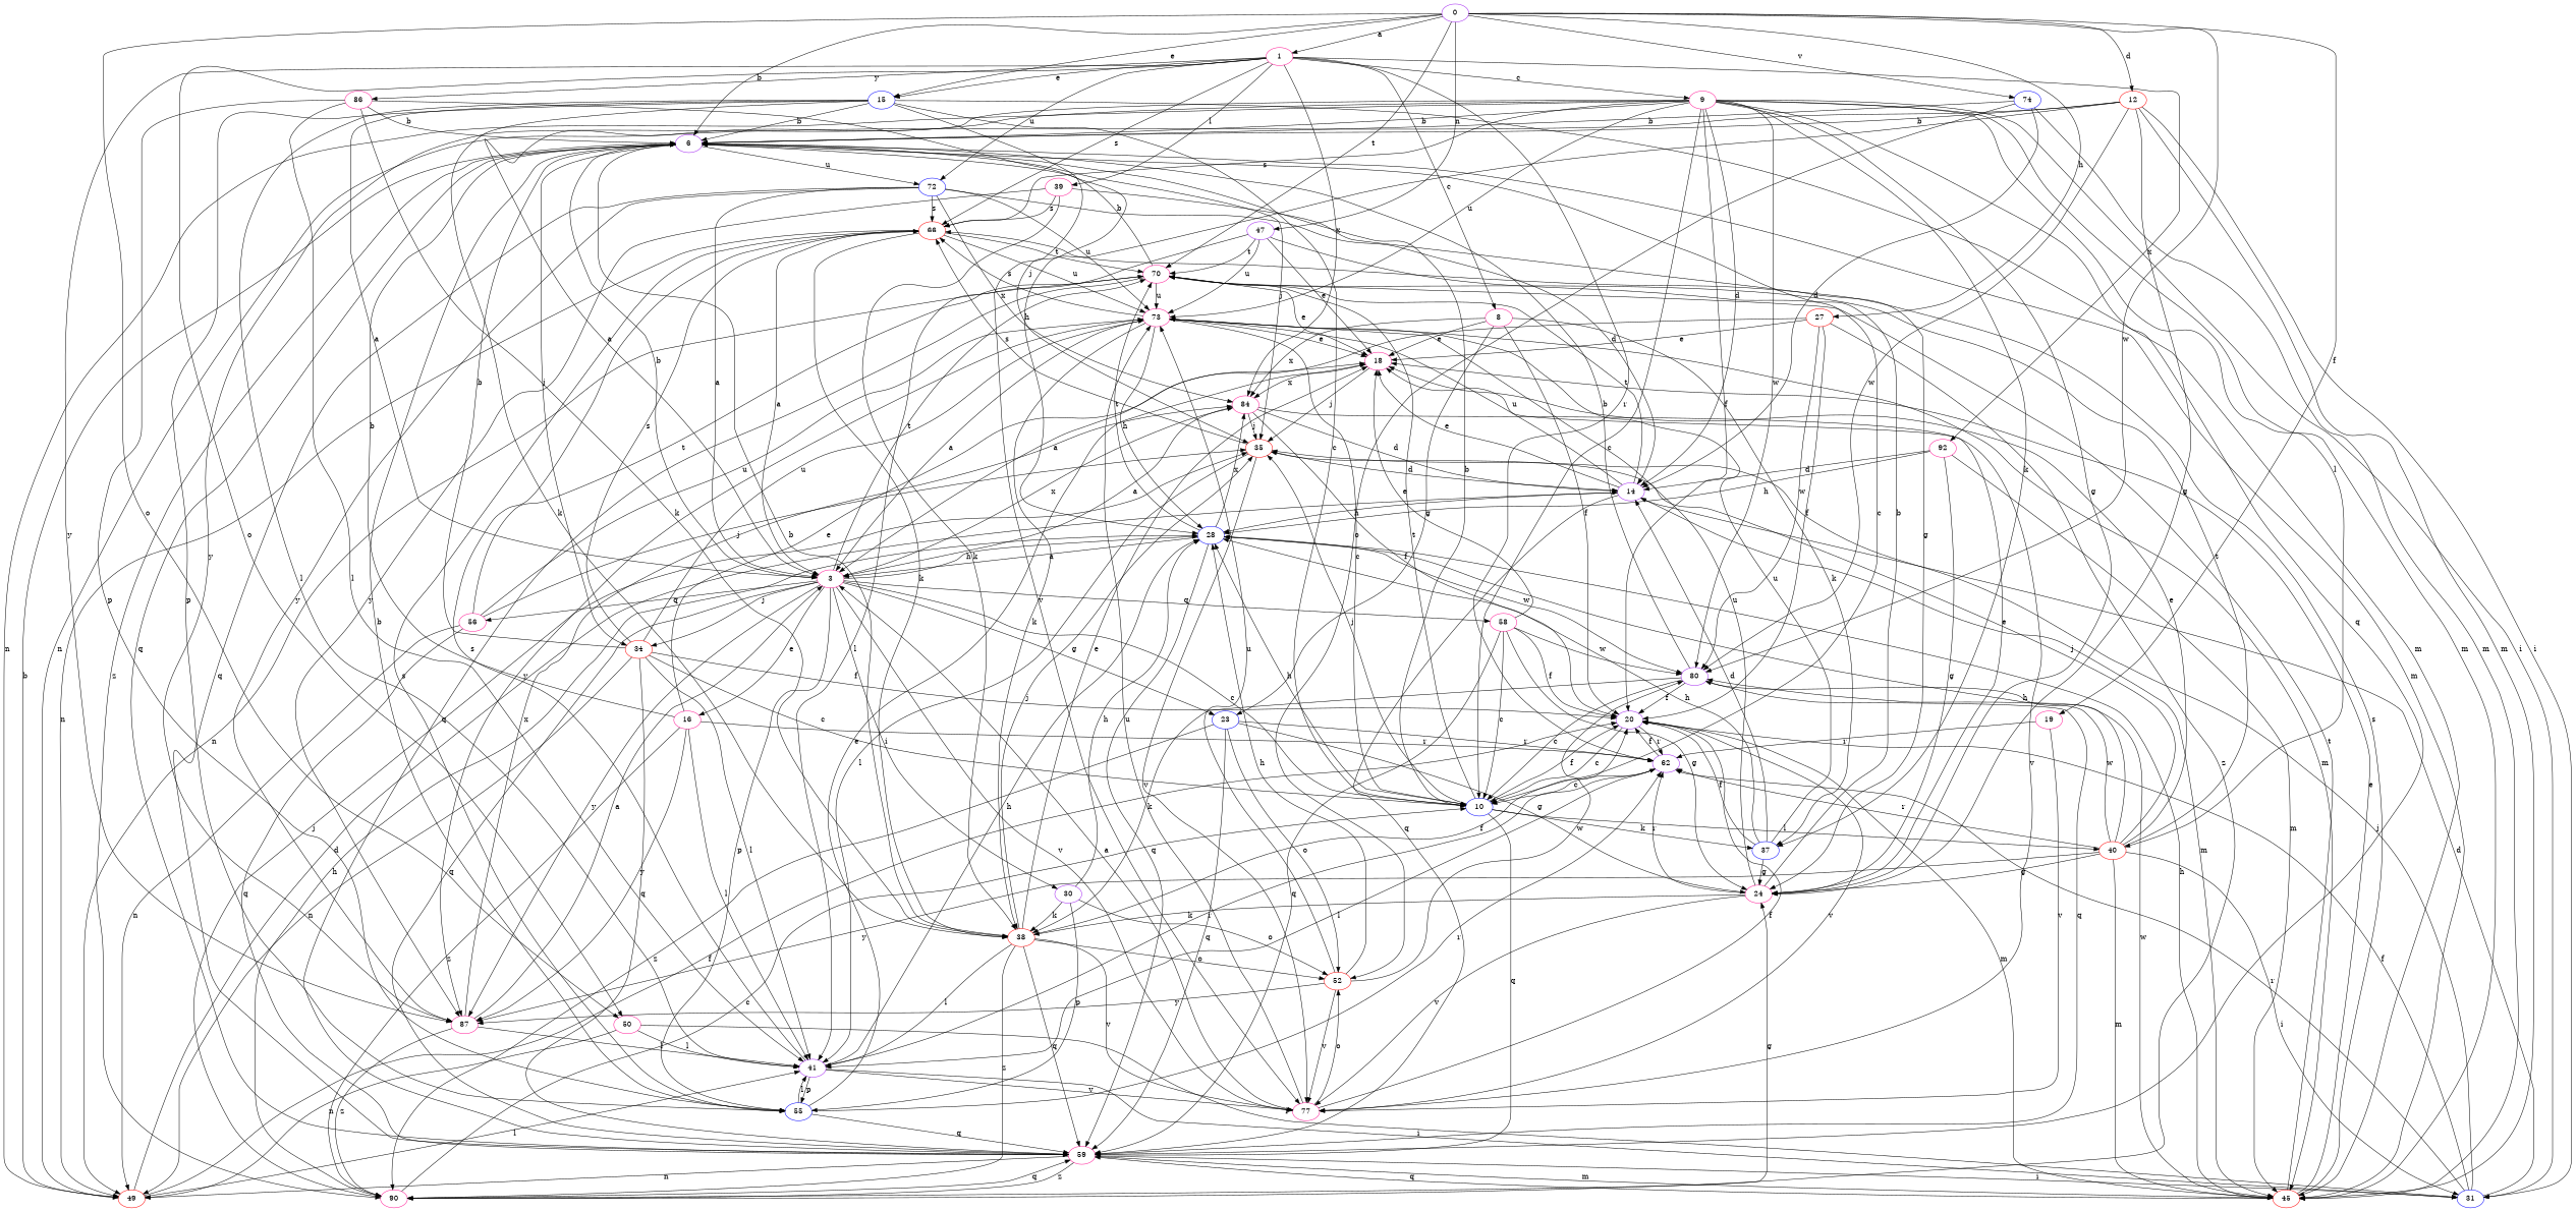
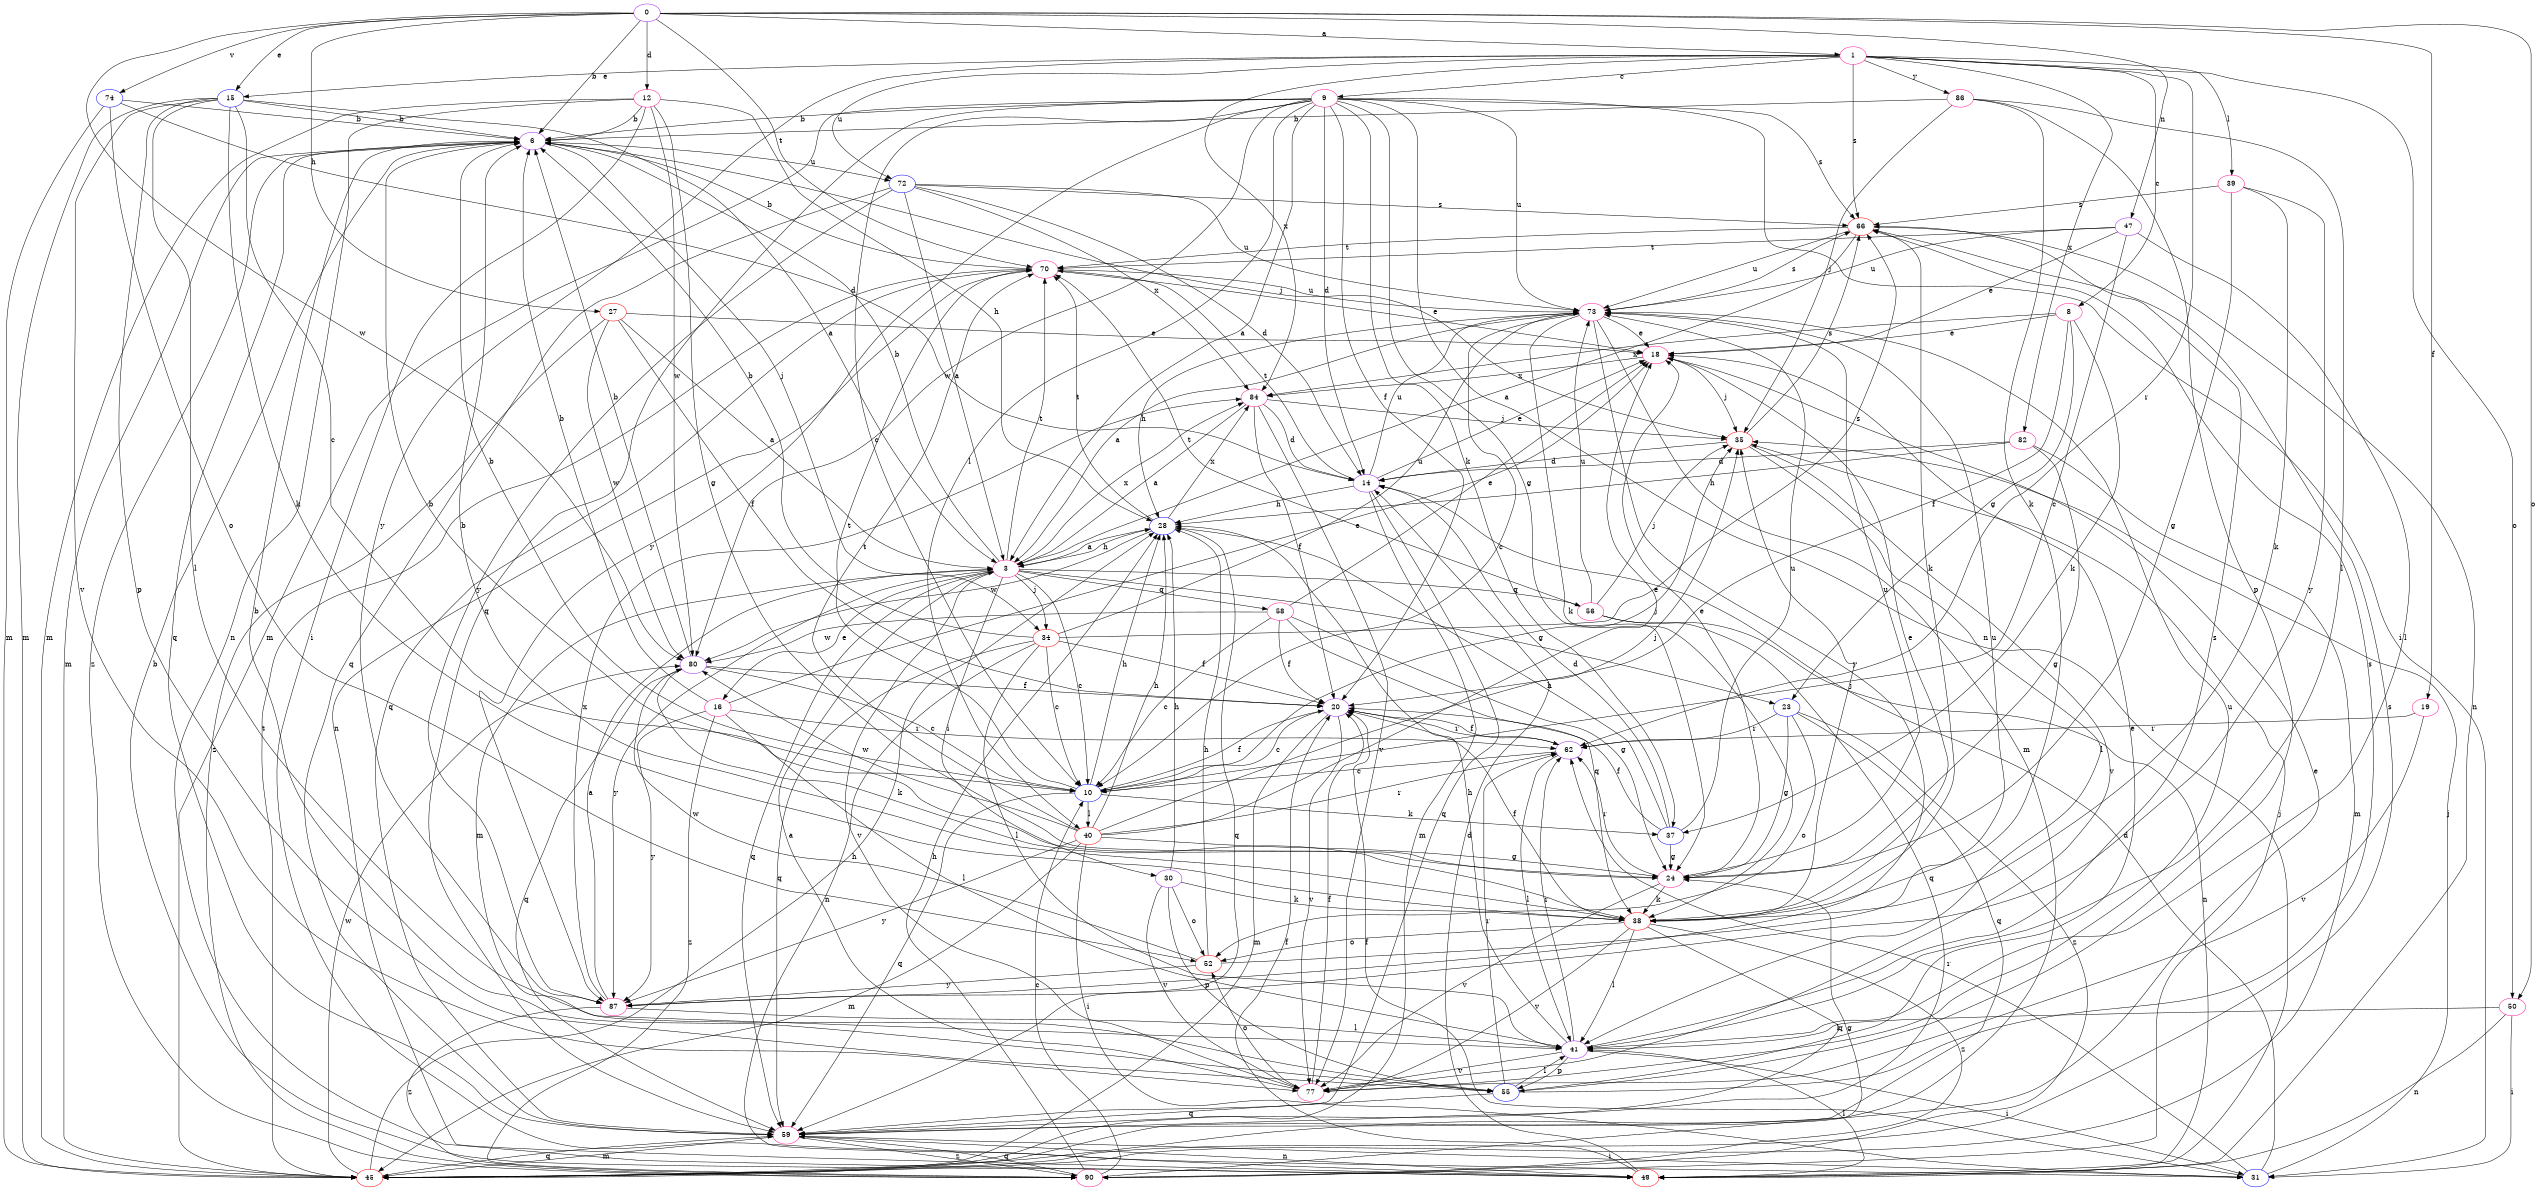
  strict digraph {
    node [color=deeppink]
    0 [color=purple]
    1
    6 [color=purple]
-   12 [color=red]
+   12
    15 [color=blue]
    19
    27 [color=red]
    47 [color=purple]
    50
    70
    74 [color=blue]
    80 [color=purple]
    8
    9
    39
    62 [color=purple]
    66 [color=red]
    72 [color=blue]
-   82 [label=92]
+   82
    84
    86
    87
    34 [color=red]
    59
    35 [color=red]
    45 [color=red]
    90
    28 [color=blue]
    24
    31 [color=blue]
    49 [color=red]
    3
    10 [color=blue]
    55 [color=blue]
    77
    38 [color=red]
    41 [color=purple]
    18
    20 [color=purple]
    73
    14 [color=purple]
    52 [color=red]
    23 [color=blue]
    37 [color=blue]
    40 [color=red]
    16
    30 [color=purple]
    56
    58
    0 -> 1 [label=a]
    0 -> 6 [label=b]
    0 -> 12 [label=d]
    0 -> 15 [label=e]
    0 -> 19 [label=f]
    0 -> 27 [label=h]
    0 -> 47 [label=n]
    0 -> 50 [label=o]
    0 -> 70 [label=t]
    0 -> 74 [label=v]
    0 -> 80 [label=w]
    1 -> 15 [label=e]
    1 -> 50 [label=o]
    1 -> 8 [label=c]
    1 -> 9 [label=c]
    1 -> 39 [label=l]
    1 -> 62 [label=r]
    1 -> 66 [label=s]
    1 -> 72 [label=u]
    1 -> 82 [label=x]
    1 -> 84 [label=x]
    1 -> 86 [label=y]
    1 -> 87 [label=y]
    6 -> 72 [label=u]
    6 -> 34 [label=j]
    6 -> 59 [label=q]
    6 -> 35 [label=j]
    6 -> 45 [label=m]
    6 -> 90 [label=z]
    12 -> 6 [label=b]
    12 -> 80 [label=w]
    12 -> 45 [label=m]
    12 -> 28 [label=h]
    12 -> 24 [label=g]
    12 -> 31 [label=i]
    12 -> 49 [label=n]
    15 -> 6 [label=b]
    15 -> 45 [label=m]
    15 -> 3 [label=a]
    15 -> 10 [label=c]
    15 -> 55 [label=p]
    15 -> 77 [label=v]
    15 -> 38 [label=k]
    15 -> 41 [label=l]
    19 -> 62 [label=r]
    19 -> 77 [label=v]
    27 -> 80 [label=w]
    27 -> 90 [label=z]
    27 -> 3 [label=a]
    27 -> 18 [label=e]
    27 -> 20 [label=f]
    47 -> 70 [label=t]
    47 -> 10 [label=c]
    47 -> 41 [label=l]
    47 -> 18 [label=e]
    47 -> 73 [label=u]
    50 -> 31 [label=i]
    50 -> 49 [label=n]
    50 -> 41 [label=l]
    70 -> 6 [label=b]
    70 -> 59 [label=q]
    70 -> 49 [label=n]
    70 -> 18 [label=e]
    70 -> 73 [label=u]
    74 -> 6 [label=b]
    74 -> 45 [label=m]
    74 -> 14 [label=d]
    74 -> 52 [label=o]
    80 -> 6 [label=b]
    80 -> 59 [label=q]
    80 -> 10 [label=c]
    80 -> 38 [label=k]
    80 -> 20 [label=f]
    8 -> 84 [label=x]
    8 -> 18 [label=e]
    8 -> 20 [label=f]
    8 -> 23 [label=g]
    8 -> 37 [label=k]
    9 -> 6 [label=b]
    9 -> 80 [label=w]
    9 -> 66 [label=s]
    9 -> 87 [label=y]
    9 -> 59 [label=q]
    9 -> 45 [label=m]
    9 -> 24 [label=g]
    9 -> 31 [label=i]
    9 -> 49 [label=n]
    9 -> 3 [label=a]
    9 -> 10 [label=c]
    9 -> 20 [label=f]
    9 -> 73 [label=u]
    9 -> 14 [label=d]
    9 -> 37 [label=k]
    9 -> 40 [label=l]
    39 -> 66 [label=s]
    39 -> 87 [label=y]
    39 -> 24 [label=g]
    39 -> 38 [label=k]
    62 -> 10 [label=c]
    62 -> 41 [label=l]
    62 -> 20 [label=f]
    66 -> 70 [label=t]
    66 -> 49 [label=n]
    66 -> 3 [label=a]
    66 -> 38 [label=k]
    66 -> 73 [label=u]
    72 -> 66 [label=s]
    72 -> 84 [label=x]
    72 -> 87 [label=y]
    72 -> 59 [label=q]
    72 -> 3 [label=a]
    72 -> 73 [label=u]
    72 -> 14 [label=d]
    82 -> 45 [label=m]
    82 -> 28 [label=h]
    82 -> 24 [label=g]
    82 -> 14 [label=d]
    84 -> 35 [label=j]
    84 -> 3 [label=a]
    84 -> 77 [label=v]
    84 -> 20 [label=f]
    84 -> 14 [label=d]
    86 -> 6 [label=b]
    86 -> 35 [label=j]
    86 -> 55 [label=p]
    86 -> 38 [label=k]
    86 -> 41 [label=l]
    87 -> 84 [label=x]
    87 -> 90 [label=z]
    87 -> 3 [label=a]
    87 -> 41 [label=l]
    34 -> 6 [label=b]
    34 -> 66 [label=s]
    34 -> 59 [label=q]
    34 -> 49 [label=n]
    34 -> 10 [label=c]
    34 -> 41 [label=l]
    34 -> 20 [label=f]
    34 -> 73 [label=u]
    59 -> 45 [label=m]
    59 -> 90 [label=z]
    59 -> 31 [label=i]
    59 -> 49 [label=n]
    35 -> 66 [label=s]
    35 -> 77 [label=v]
    35 -> 41 [label=l]
    35 -> 14 [label=d]
    45 -> 70 [label=t]
    45 -> 80 [label=w]
    45 -> 66 [label=s]
    45 -> 59 [label=q]
    45 -> 28 [label=h]
    45 -> 18 [label=e]
    90 -> 59 [label=q]
    90 -> 35 [label=j]
    90 -> 28 [label=h]
    90 -> 24 [label=g]
    90 -> 10 [label=c]
    28 -> 70 [label=t]
    28 -> 80 [label=w]
    28 -> 84 [label=x]
    28 -> 59 [label=q]
    28 -> 3 [label=a]
    24 -> 6 [label=b]
    24 -> 62 [label=r]
    24 -> 77 [label=v]
    24 -> 38 [label=k]
    24 -> 18 [label=e]
    24 -> 73 [label=u]
    31 -> 62 [label=r]
    31 -> 35 [label=j]
    31 -> 20 [label=f]
    31 -> 14 [label=d]
    49 -> 6 [label=b]
    49 -> 41 [label=l]
    49 -> 20 [label=f]
    49 -> 14 [label=d]
    3 -> 6 [label=b]
    3 -> 70 [label=t]
    3 -> 84 [label=x]
    3 -> 87 [label=y]
    3 -> 34 [label=j]
    3 -> 59 [label=q]
    3 -> 28 [label=h]
    3 -> 10 [label=c]
-   3 -> 55 [label=p]
+   3 -> 55 [label=m]
    3 -> 77 [label=v]
    3 -> 23 [label=g]
    3 -> 16 [label=e]
    3 -> 30 [label=i]
    3 -> 56 [label=q]
    3 -> 58 [label=q]
    10 -> 6 [label=b]
    10 -> 70 [label=t]
    10 -> 59 [label=q]
    10 -> 35 [label=j]
    10 -> 28 [label=h]
    10 -> 20 [label=f]
    10 -> 37 [label=k]
    10 -> 40 [label=l]
    55 -> 6 [label=b]
    55 -> 62 [label=r]
-   66 -> 55 [label=s]
+   55 -> 66 [label=s]
    55 -> 59 [label=q]
    55 -> 41 [label=l]
    55 -> 18 [label=e]
    77 -> 3 [label=a]
    77 -> 20 [label=f]
    77 -> 73 [label=u]
    77 -> 52 [label=o]
    38 -> 6 [label=b]
    38 -> 59 [label=q]
    38 -> 35 [label=j]
    38 -> 90 [label=z]
    38 -> 77 [label=v]
    38 -> 41 [label=l]
    38 -> 18 [label=e]
    38 -> 20 [label=f]
    38 -> 52 [label=o]
    41 -> 62 [label=r]
    41 -> 66 [label=s]
    41 -> 28 [label=h]
    41 -> 31 [label=i]
    41 -> 55 [label=p]
    41 -> 77 [label=v]
    18 -> 84 [label=x]
    18 -> 35 [label=j]
    20 -> 62 [label=r]
    20 -> 45 [label=m]
    20 -> 10 [label=c]
    20 -> 77 [label=v]
    73 -> 66 [label=s]
    73 -> 87 [label=y]
    73 -> 45 [label=m]
    73 -> 28 [label=h]
    73 -> 3 [label=a]
    73 -> 10 [label=c]
    73 -> 38 [label=k]
    73 -> 18 [label=e]
    14 -> 70 [label=t]
    14 -> 59 [label=q]
    14 -> 45 [label=m]
    14 -> 28 [label=h]
    14 -> 18 [label=e]
    14 -> 73 [label=u]
    52 -> 80 [label=w]
    52 -> 87 [label=y]
    52 -> 28 [label=h]
-   52 -> 77 [label=v]
+   30 -> 77 [label=v]
    52 -> 73 [label=u]
    23 -> 62 [label=r]
    23 -> 59 [label=q]
    23 -> 90 [label=z]
    23 -> 24 [label=g]
    23 -> 52 [label=o]
    37 -> 28 [label=h]
    37 -> 24 [label=g]
    37 -> 20 [label=f]
    37 -> 73 [label=u]
    37 -> 14 [label=d]
    40 -> 70 [label=t]
    40 -> 80 [label=w]
    40 -> 62 [label=r]
    40 -> 87 [label=y]
    40 -> 35 [label=j]
    40 -> 45 [label=m]
    40 -> 28 [label=h]
    40 -> 24 [label=g]
    40 -> 31 [label=i]
    40 -> 18 [label=e]
    16 -> 6 [label=b]
    16 -> 62 [label=r]
    16 -> 87 [label=y]
    16 -> 90 [label=z]
    16 -> 41 [label=l]
    16 -> 18 [label=e]
    30 -> 28 [label=h]
    30 -> 55 [label=p]
    30 -> 38 [label=k]
    30 -> 52 [label=o]
    56 -> 70 [label=t]
    56 -> 59 [label=q]
    56 -> 35 [label=j]
    56 -> 49 [label=n]
    56 -> 73 [label=u]
    58 -> 80 [label=w]
-   58 -> 59 [label=q]
+   58 -> 38 [label=q]
    58 -> 24 [label=g]
    58 -> 10 [label=c]
    58 -> 18 [label=e]
    58 -> 20 [label=f]
  }
